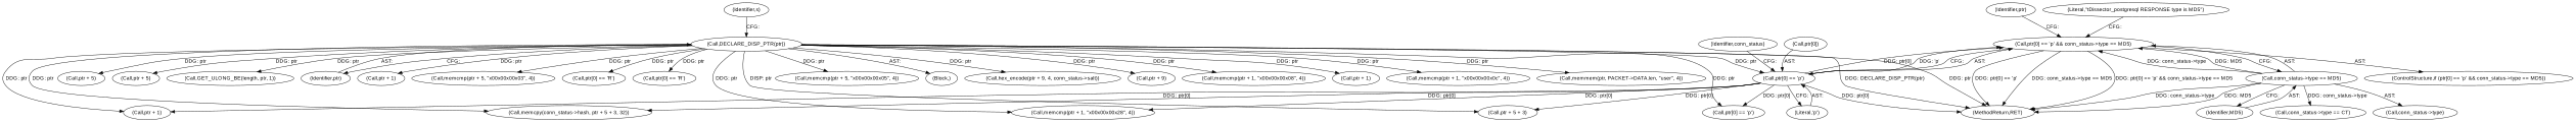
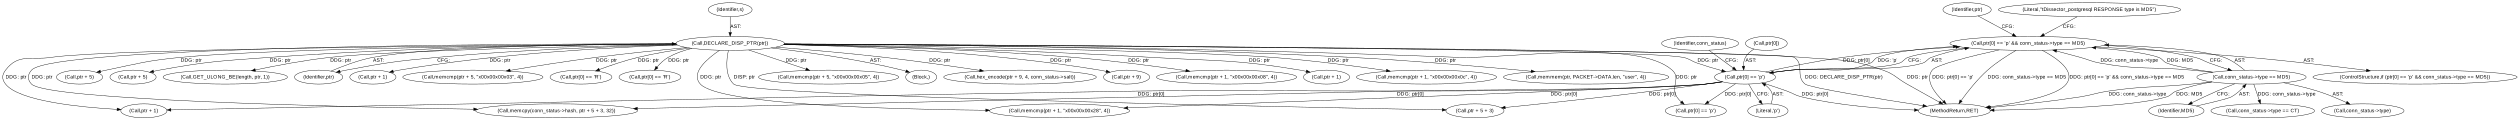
  digraph {
    fontname="Liberation Sans"
    node [fontname="Liberation Sans"]
    edge [fontname="Liberation Sans"]
    n1 [label="(Call,ptr[0] == 'p' && conn_status->type == MD5)"]
    n2 [label="(Call,ptr[0] == 'p')"]
    n3 [label="(Call,conn_status->type == MD5)"]
    n4 [label="(MethodReturn,RET)"]
    n5 [label="(ControlStructure,if (ptr[0] == 'p' && conn_status->type == MD5))"]
    n6 [label="(Call,memcpy(conn_status->hash, ptr + 5 + 3, 32))"]
    n7 [label="(Call,ptr + 5 + 3)"]
    n8 [label="(Call,ptr[0] == 'p')"]
    n9 [label="(Call,ptr + 1)"]
    n10 [label="(Literal,'p')"]
    n11 [label="(Call,memcmp(ptr + 1, \"\x00\x00\x00\x28\", 4))"]
    n12 [label="(Identifier,MD5)"]
    n13 [label="(Call,conn_status->type == CT)"]
    n14 [label="(Call,conn_status->type)"]
    n15 [label="(Call,DECLARE_DISP_PTR(ptr))"]
    n16 [label="(Call,ptr + 5)"]
    n17 [label="(Call,ptr + 5)"]
    n18 [label="(Call,GET_ULONG_BE(length, ptr, 1))"]
    n19 [label="(Identifier,ptr)"]
    n20 [label="(Call,ptr + 1)"]
    n21 [label="(Call,memcmp(ptr + 5, \"\x00\x00\x00\x03\", 4))"]
    n22 [label="(Call,ptr[0] == 'R')"]
    n23 [label="(Call,ptr[0] == 'R')"]
    n24 [label="(Call,memcmp(ptr + 5, \"\x00\x00\x00\x05\", 4))"]
    n25 [label="(Block,)"]
    n26 [label="(Call,hex_encode(ptr + 9, 4, conn_status->salt))"]
    n27 [label="(Call,ptr + 9)"]
    n28 [label="(Call,memcmp(ptr + 1, \"\x00\x00\x00\x08\", 4))"]
    n29 [label="(Call,ptr + 1)"]
    n30 [label="(Call,memcmp(ptr + 1, \"\x00\x00\x00\x0c\", 4))"]
    n31 [label="(Call,memmem(ptr, PACKET->DATA.len, \"user\", 4))"]
    n32 [label="(Identifier,ptr)"]
    n33 [label="(Identifier,s)"]
    n34 [label="(Literal,\"\tDissector_postgresql RESPONSE type is MD5\")"]
    n35 [label="(Call,ptr[0])"]
    n36 [label="(Identifier,conn_status)"]
    n1 -> n2 [label="CFG: "]
    n1 -> n3 [label="CFG: "]
    n1 -> n4 [label="DDG: ptr[0] == 'p'"]
    n1 -> n4 [label="DDG: conn_status->type == MD5"]
    n1 -> n4 [label="DDG: ptr[0] == 'p' && conn_status->type == MD5"]
    n1 -> n5 [label="AST: "]
    n2 -> n1 [label="AST: "]
    n2 -> n1 [label="DDG: ptr[0]"]
    n2 -> n1 [label="DDG: 'p'"]
    n2 -> n4 [label="DDG: ptr[0]"]
    n2 -> n6 [label="DDG: ptr[0]"]
    n2 -> n7 [label="DDG: ptr[0]"]
    n2 -> n8 [label="DDG: ptr[0]"]
    n2 -> n9 [label="DDG: ptr[0]"]
    n2 -> n10 [label="CFG: "]
    n2 -> n11 [label="DDG: ptr[0]"]
    n3 -> n1 [label="AST: "]
    n3 -> n1 [label="DDG: conn_status->type"]
    n3 -> n1 [label="DDG: MD5"]
    n3 -> n4 [label="DDG: conn_status->type"]
    n3 -> n4 [label="DDG: MD5"]
    n3 -> n12 [label="CFG: "]
    n3 -> n13 [label="DDG: conn_status->type"]
    n3 -> n14 [label="AST: "]
    n10 -> n2 [label="AST: "]
    n12 -> n3 [label="AST: "]
    n15 -> n2 [label="DDG: ptr"]
    n15 -> n4 [label="DDG: DECLARE_DISP_PTR(ptr)"]
    n15 -> n4 [label="DDG: ptr"]
    n15 -> n6 [label="DDG: ptr"]
    n15 -> n7 [label="DISP: ptr"]
    n15 -> n8 [label="DDG: ptr"]
    n15 -> n9 [label="DDG: ptr"]
    n15 -> n11 [label="DDG: ptr"]
    n15 -> n16 [label="DDG: ptr"]
    n15 -> n17 [label="DDG: ptr"]
    n15 -> n18 [label="DDG: ptr"]
    n15 -> n19 [label="CFG: "]
    n15 -> n20 [label="DDG: ptr"]
    n15 -> n21 [label="DDG: ptr"]
    n15 -> n22 [label="DDG: ptr"]
    n15 -> n23 [label="DDG: ptr"]
    n15 -> n24 [label="DDG: ptr"]
    n15 -> n25 [label="AST: "]
    n15 -> n26 [label="DDG: ptr"]
    n15 -> n27 [label="DDG: ptr"]
    n15 -> n28 [label="DDG: ptr"]
    n15 -> n29 [label="DDG: ptr"]
    n15 -> n30 [label="DDG: ptr"]
    n15 -> n31 [label="DDG: ptr"]
    n19 -> n15 [label="AST: "]
    n32 -> n1 [label="CFG: "]
-   n33 -> n15 [label="CFG: "]
+   n33 -> n15 [label="AST: "]
    n34 -> n1 [label="CFG: "]
    n35 -> n2 [label="AST: "]
    n36 -> n2 [label="CFG: "]
  }
